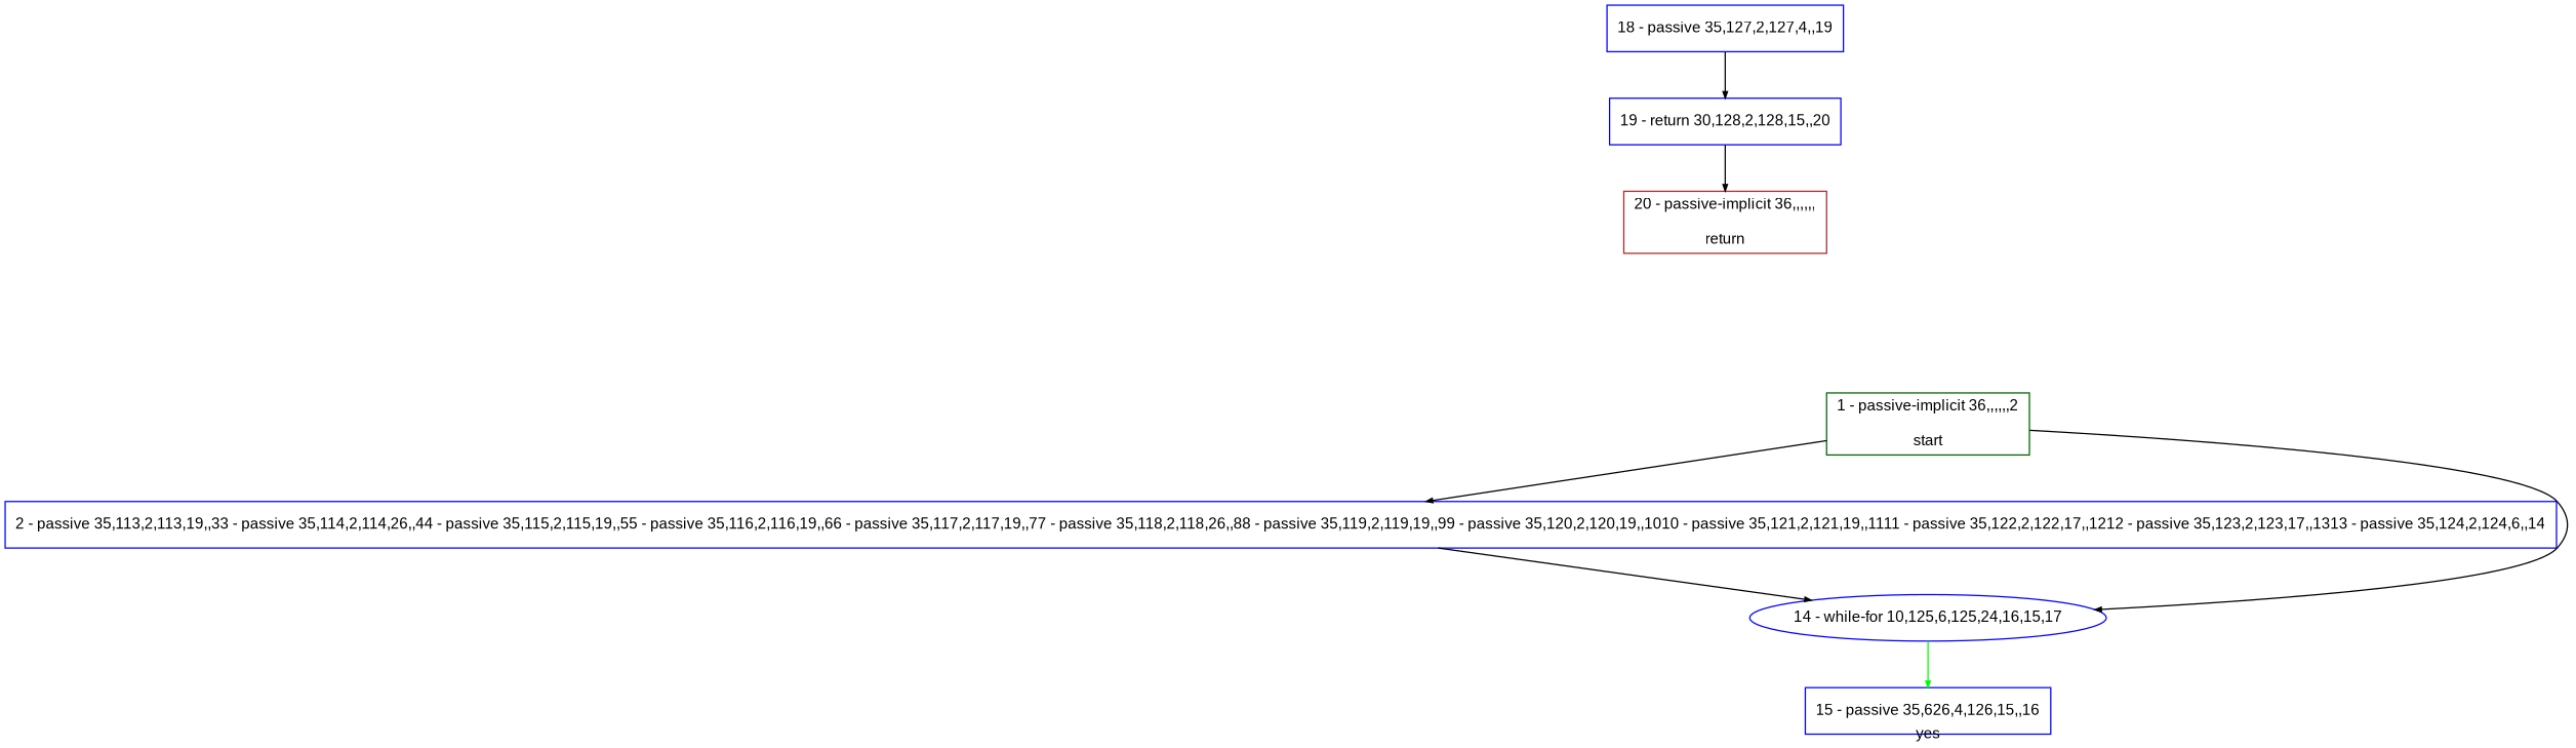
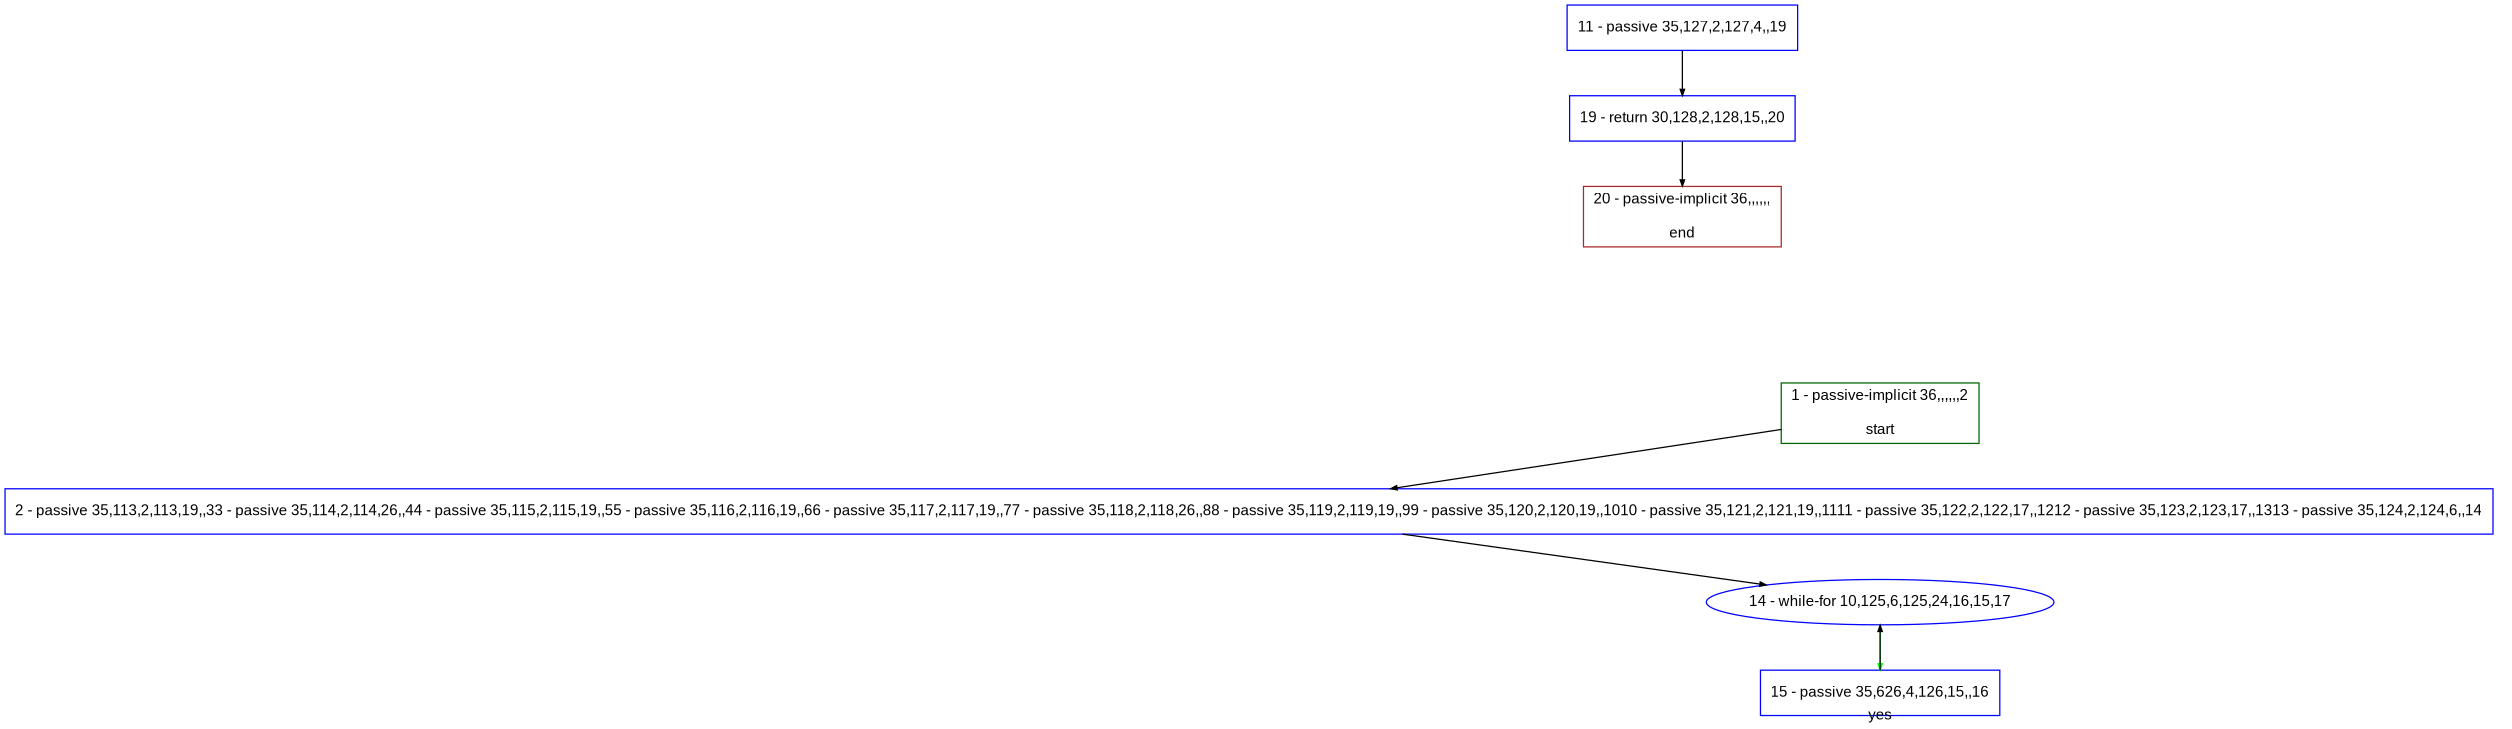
  digraph {
    bgcolor=white
    compound=true
    fillcolor="#FFFFCC"
    fontname=Arial
    fontsize=12
    pack=true
    packmode=clust
    style="rounded,filled"
    node [color="#0000ff" compound=true fillcolor="#ffffff" fixedsize=false fontname=Arial fontsize=12 node_initialized=no shape=box style=filled]
    edge [arrowhead=normal arrowsize=0.5 arrowtail=none color="#000000" compound=true dir=forward fontcolor=black fontname=Arial fontsize=12]
    n1 [label="2 - passive 35,113,2,113,19,,33 - passive 35,114,2,114,26,,44 - passive 35,115,2,115,19,,55 - passive 35,116,2,116,19,,66 - passive 35,117,2,117,19,,77 - passive 35,118,2,118,26,,88 - passive 35,119,2,119,19,,99 - passive 35,120,2,120,19,,1010 - passive 35,121,2,121,19,,1111 - passive 35,122,2,122,17,,1212 - passive 35,123,2,123,17,,1313 - passive 35,124,2,124,6,,14"]
    n2 [label="14 - while-for 10,125,6,125,24,16,15,17" shape=oval]
    n3 [label="15 - passive 35,626,4,126,15,,16"]
    n4 [color="#006400" label="1 - passive-implicit 36,,,,,,2\n\nstart"]
-   n5 [label="18 - passive 35,127,2,127,4,,19"]
+   n5 [label="11 - passive 35,127,2,127,4,,19"]
    n6 [label="19 - return 30,128,2,128,15,,20"]
-   n7 [color="#a52a2a" label="20 - passive-implicit 36,,,,,,\n\nreturn"]
+   n7 [color="#a52a2a" label="20 - passive-implicit 36,,,,,,\n\nend"]
    n1 -> n2
    n2 -> n3 [color="#00ff00" label=yes]
-   n4 -> n2
+   n3 -> n2
    n4 -> n1
    n5 -> n6
    n6 -> n7
  }
